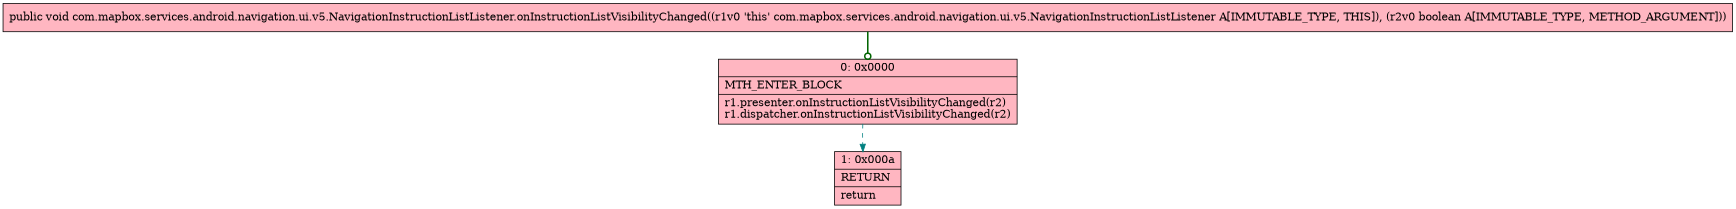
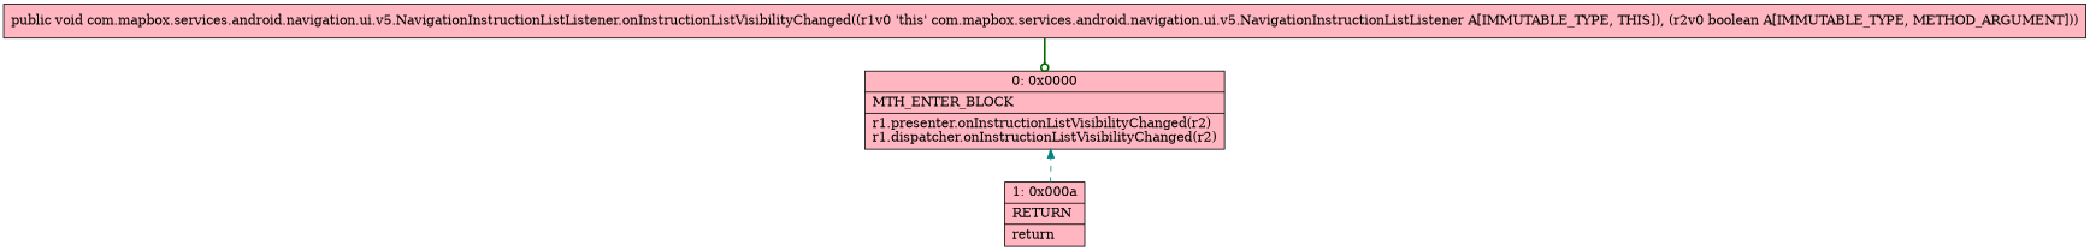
  digraph {
    node [shape=record style=filled fillcolor=lightpink]
    n1 [label="{0\:\ 0x0000|MTH_ENTER_BLOCK\l|r1.presenter.onInstructionListVisibilityChanged(r2)\lr1.dispatcher.onInstructionListVisibilityChanged(r2)\l}"]
    n2 [label="{1\:\ 0x000a|RETURN\l|return\l}"]
    n3 [label="{public void com.mapbox.services.android.navigation.ui.v5.NavigationInstructionListListener.onInstructionListVisibilityChanged((r1v0 'this' com.mapbox.services.android.navigation.ui.v5.NavigationInstructionListListener A[IMMUTABLE_TYPE, THIS]), (r2v0 boolean A[IMMUTABLE_TYPE, METHOD_ARGUMENT])) }"]
-   n1 -> n2 [color=teal style=dashed arrowhead=normal]
+   n2 -> n1 [color=teal style=dashed arrowhead=normal]
    n3 -> n1 [color=darkgreen style=bold arrowhead=odot]
  }
